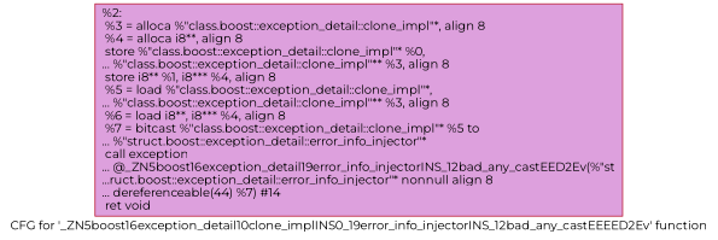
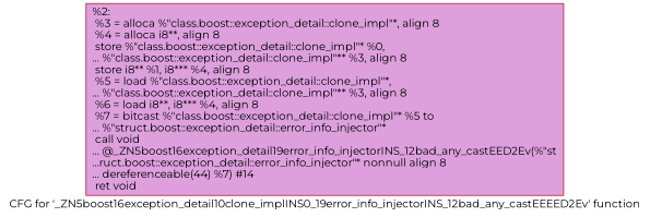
  digraph {
    label="CFG for '_ZN5boost16exception_detail10clone_implINS0_19error_info_injectorINS_12bad_any_castEEEED2Ev' function"
    rankdir=LR
    fontname=Montserrat
-   n1 [color="#b70d28ff" fillcolor=plum label="{%2:\l  %3 = alloca %\"class.boost::exception_detail::clone_impl\"*, align 8\l  %4 = alloca i8**, align 8\l  store %\"class.boost::exception_detail::clone_impl\"* %0,\l... %\"class.boost::exception_detail::clone_impl\"** %3, align 8\l  store i8** %1, i8*** %4, align 8\l  %5 = load %\"class.boost::exception_detail::clone_impl\"*,\l... %\"class.boost::exception_detail::clone_impl\"** %3, align 8\l  %6 = load i8**, i8*** %4, align 8\l  %7 = bitcast %\"class.boost::exception_detail::clone_impl\"* %5 to\l... %\"struct.boost::exception_detail::error_info_injector\"*\l  call exception\l... @_ZN5boost16exception_detail19error_info_injectorINS_12bad_any_castEED2Ev(%\"st\l...ruct.boost::exception_detail::error_info_injector\"* nonnull align 8\l... dereferenceable(44) %7) #14\l  ret void\l}" shape=record style=filled fontname=Montserrat]
+   n1 [color="#b70d28ff" fillcolor=plum label="{%2:\l  %3 = alloca %\"class.boost::exception_detail::clone_impl\"*, align 8\l  %4 = alloca i8**, align 8\l  store %\"class.boost::exception_detail::clone_impl\"* %0,\l... %\"class.boost::exception_detail::clone_impl\"** %3, align 8\l  store i8** %1, i8*** %4, align 8\l  %5 = load %\"class.boost::exception_detail::clone_impl\"*,\l... %\"class.boost::exception_detail::clone_impl\"** %3, align 8\l  %6 = load i8**, i8*** %4, align 8\l  %7 = bitcast %\"class.boost::exception_detail::clone_impl\"* %5 to\l... %\"struct.boost::exception_detail::error_info_injector\"*\l  call void\l... @_ZN5boost16exception_detail19error_info_injectorINS_12bad_any_castEED2Ev(%\"st\l...ruct.boost::exception_detail::error_info_injector\"* nonnull align 8\l... dereferenceable(44) %7) #14\l  ret void\l}" shape=record style=filled fontname=Montserrat]
  }
